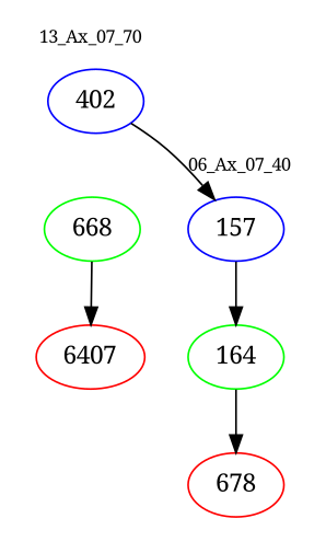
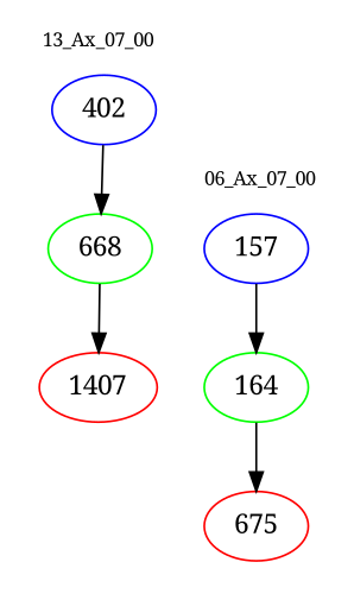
  digraph {
    fontname="Noto Serif"
    node [color=blue fontname="Noto Serif"]
    edge [color=black fontname="Noto Serif"]
    n1 [label=157]
    n2 [color=green label=164]
-   n3 [color=red label=678]
+   n3 [color=red label=675]
    n4 [label=402]
    n5 [color=green label=668]
-   n6 [color=red label=6407]
+   n6 [color=red label=1407]
    subgraph cluster_1 {
      color=white
      fontsize=10
-     label="06_Ax_07_40"
+     label="06_Ax_07_00"
      n1
      n2
      n3
    }
    subgraph cluster_2 {
      color=white
      fontsize=10
-     label="13_Ax_07_70"
+     label="13_Ax_07_00"
      n4
      n5
      n6
    }
    n1 -> n2
    n2 -> n3
-   n4 -> n1
+   n4 -> n5
    n5 -> n6
  }
